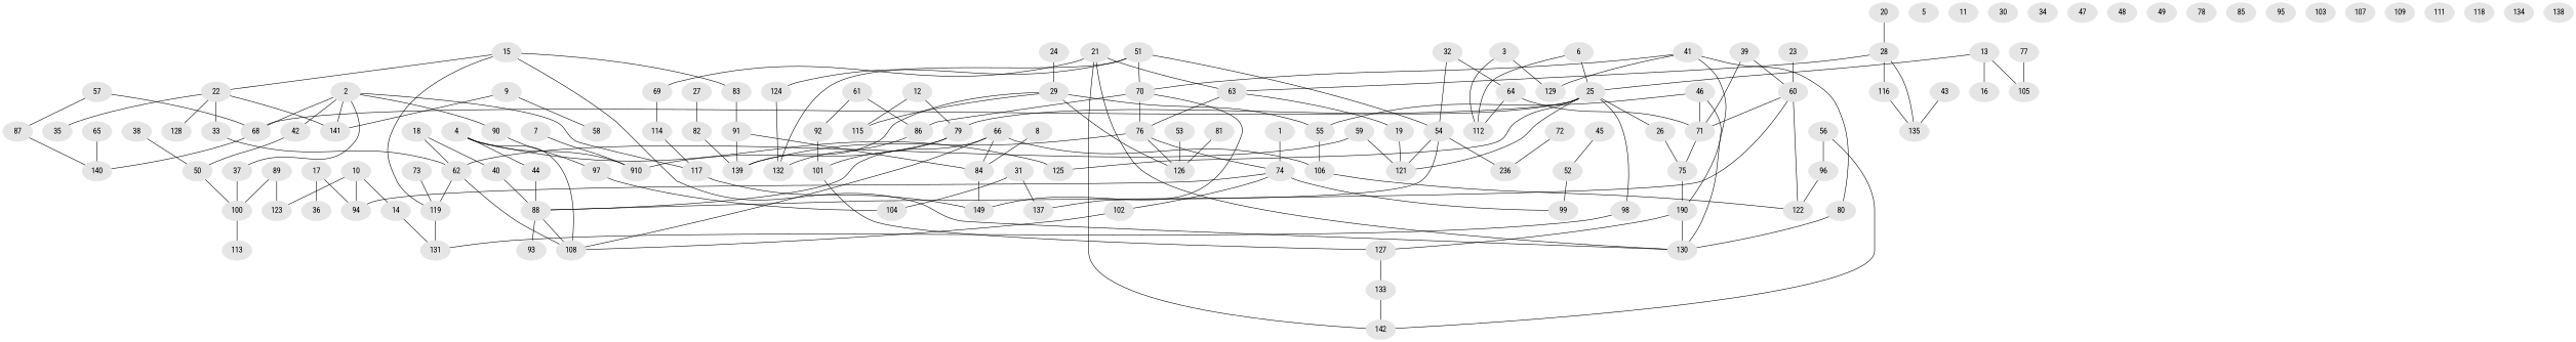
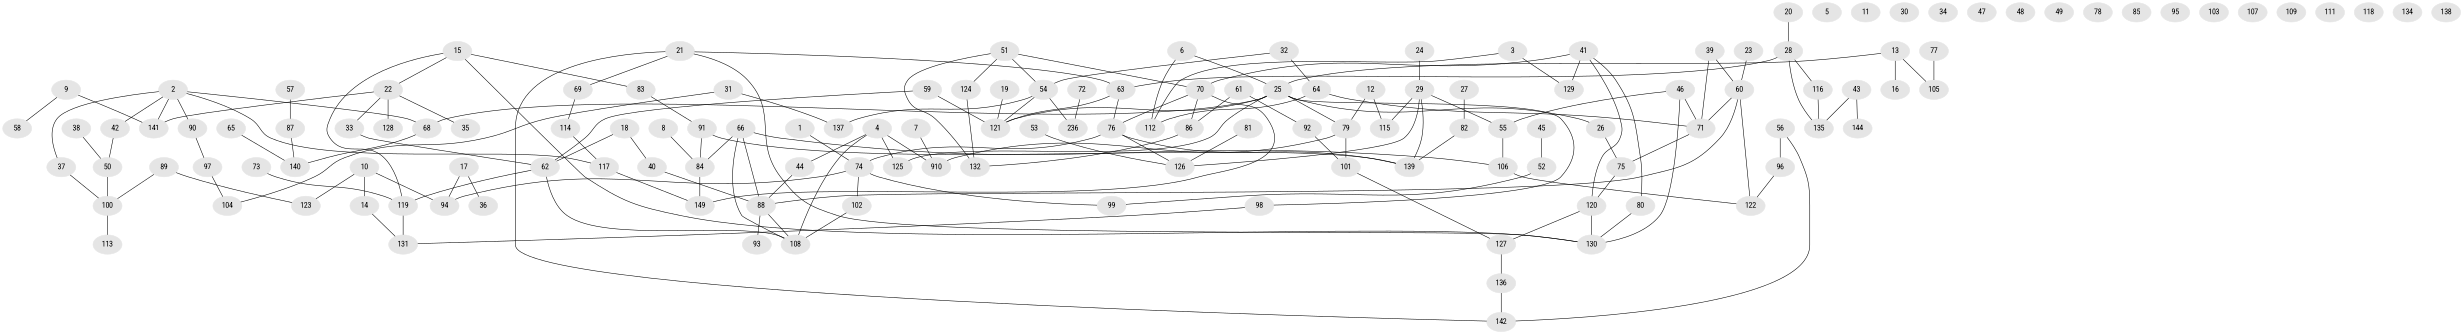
  graph {
    fontname="Roboto Condensed"
    node [color=gray90 fontname="Roboto Condensed" style=filled]
    edge [fontname="Roboto Condensed"]
    1
    74
    94
    99
    102
    2
    37
    42
    68
    90
    117
    141
    100
    50
    140
    97
    n17 [label=149]
    3
    112
    129
    4
    44
    108
    n24 [label=910]
    125
    88
    5
    6
    25
    79
    121
    26
    98
    7
    8
    84
    9
    58
    10
    14
    123
    131
    11
    12
    115
    101
    13
    16
    105
    15
    22
    83
    119
    130
    33
    35
    128
    91
    17
    36
    18
    40
    62
    19
    20
    28
    63
    116
    135
    21
    69
    142
    76
    114
    23
    60
    71
    122
    24
    29
    55
    126
    139
    75
-   120 [label=190]
+   120
    27
    82
    106
    30
    31
    104
    137
    32
    54
    64
    n96 [label=236]
    34
    113
    38
    39
    93
    41
    70
    80
    86
    127
    43
+   144
    45
    52
    46
    47
    48
    49
    51
    124
    132
    53
    56
    96
    57
    87
    59
    61
    92
    65
    66
    72
    73
    77
    78
    81
    85
    89
    95
-   133
+   133 [label=136]
    103
    107
    109
    111
    118
    134
    138
    1 -- 74
    74 -- 94
    74 -- 99
    74 -- 102
    102 -- 108
    2 -- 37
    2 -- 42
    2 -- 68
    2 -- 90
    2 -- 117
    2 -- 141
    37 -- 100
    42 -- 50
    68 -- 140
    90 -- 97
    117 -- n17
    100 -- 113
    50 -- 100
    97 -- 104
    3 -- 112
    3 -- 129
    4 -- 44
    4 -- 108
    4 -- n24
    4 -- 125
    44 -- 88
    88 -- 108
    88 -- 93
    6 -- 112
    6 -- 25
    25 -- 68
    25 -- 125
    25 -- 79
    25 -- 121
    25 -- 26
    25 -- 98
    79 -- n24
    79 -- 101
    26 -- 75
    98 -- 131
    7 -- n24
    8 -- 84
    84 -- n17
    9 -- 141
    9 -- 58
    10 -- 94
    10 -- 14
    10 -- 123
    14 -- 131
    12 -- 79
    12 -- 115
    101 -- 127
    13 -- 25
    13 -- 16
    13 -- 105
    15 -- 22
    15 -- 83
    15 -- 119
    15 -- 130
    22 -- 141
    22 -- 33
    22 -- 35
    22 -- 128
    83 -- 91
    119 -- 131
    33 -- 62
    91 -- 84
    91 -- 139
    17 -- 94
    17 -- 36
    18 -- 40
    18 -- 62
    40 -- 88
    62 -- 108
    62 -- 119
    19 -- 121
    20 -- 28
    28 -- 63
    28 -- 116
    28 -- 135
-   63 -- 19
+   63 -- 121
    63 -- 76
    116 -- 135
    21 -- 130
    21 -- 63
    21 -- 69
    21 -- 142
    69 -- 114
    76 -- 74
    76 -- 126
    76 -- 139
    114 -- 117
    23 -- 60
    60 -- 88
    60 -- 71
    60 -- 122
    71 -- 75
    24 -- 29
    29 -- 115
    29 -- 55
    29 -- 126
    29 -- 139
    55 -- 106
    75 -- 120
    120 -- 130
    120 -- 127
    27 -- 82
    82 -- 139
    106 -- 122
    31 -- 104
    31 -- 137
    32 -- 54
    32 -- 64
    54 -- 121
    54 -- 137
    54 -- n96
    64 -- 112
    64 -- 71
    38 -- 50
    39 -- 60
    39 -- 71
    41 -- 129
    41 -- 120
    41 -- 70
    41 -- 80
    70 -- n17
    70 -- 76
    70 -- 86
    80 -- 130
    86 -- 132
    127 -- 133
    43 -- 135
+   43 -- 144
    45 -- 52
    52 -- 99
    46 -- 130
    46 -- 71
    46 -- 55
    51 -- 54
    51 -- 70
    51 -- 124
    51 -- 132
    124 -- 132
    53 -- 126
    56 -- 142
    56 -- 96
    96 -- 122
-   57 -- 68
    57 -- 87
    87 -- 140
    59 -- 121
    59 -- 62
    61 -- 86
    61 -- 92
    92 -- 101
    65 -- 140
    66 -- 108
    66 -- 88
    66 -- 84
    66 -- 106
    72 -- n96
    73 -- 119
    77 -- 105
    81 -- 126
    89 -- 100
    89 -- 123
    133 -- 142
  }
